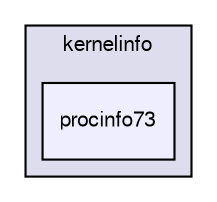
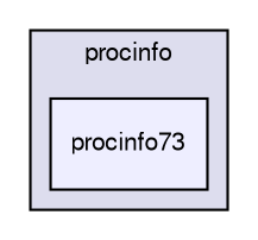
  digraph {
    compound=true
    n1 [fillcolor="#eeeeff" fontname=FreeSans fontsize=10 label=procinfo73 pencolor=black shape=box style=filled]
    subgraph cluster_1 {
      bgcolor="#ddddee"
      fontname=FreeSans
      fontsize=10
-     label=kernelinfo
+     label=procinfo
      pencolor=black
      n1
    }
  }
